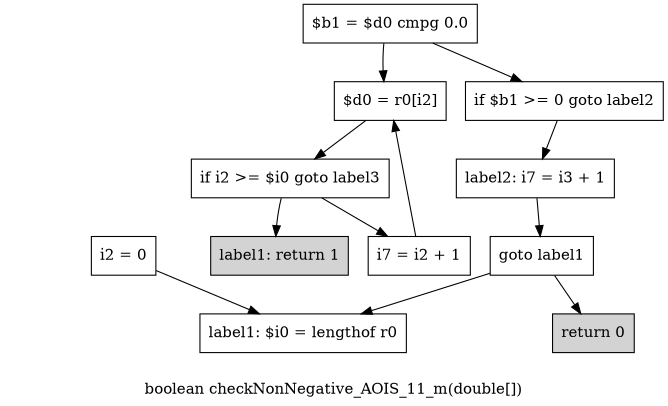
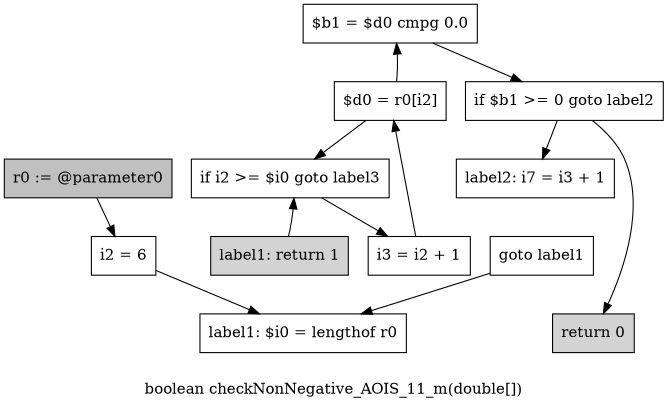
  digraph {
    label="boolean checkNonNegative_AOIS_11_m(double[])"
    node [shape=box]
-   n2 [label="i2 = 0"]
+   n1 [fillcolor=gray label="r0 := @parameter0" style=filled]
+   n2 [label="i2 = 6"]
    n3 [label="label1: $i0 = lengthof r0"]
    n4 [label="if i2 >= $i0 goto label3"]
-   n5 [label="i7 = i2 + 1"]
+   n5 [label="i3 = i2 + 1"]
    n6 [fillcolor=lightgray label="label1: return 1" style=filled]
    n7 [label="$d0 = r0[i2]"]
    n8 [label="$b1 = $d0 cmpg 0.0"]
    n9 [label="if $b1 >= 0 goto label2"]
    n10 [fillcolor=lightgray label="return 0" style=filled]
    n11 [label="label2: i7 = i3 + 1"]
    n12 [label="goto label1"]
+   n1 -> n2
    n2 -> n3
    n4 -> n5
-   n4 -> n6
+   n6 -> n4
    n5 -> n7
    n7 -> n4
-   n8 -> n7
+   n7 -> n8
    n8 -> n9
-   n12 -> n10
+   n9 -> n10
    n9 -> n11
-   n11 -> n12
    n12 -> n3
  }
